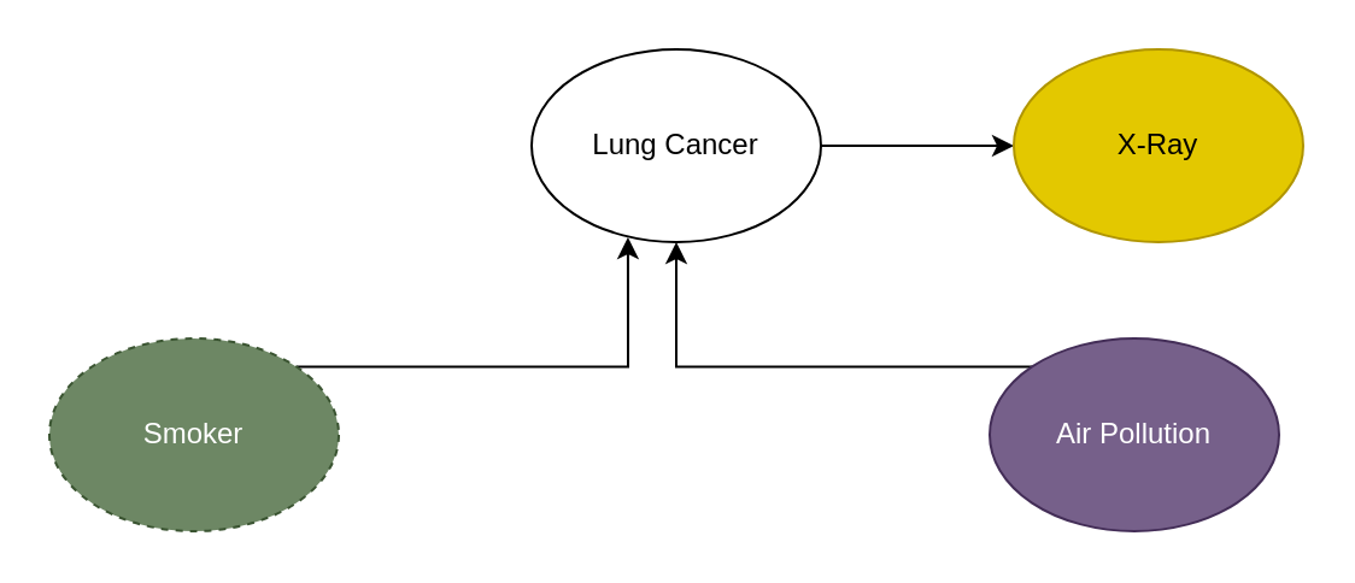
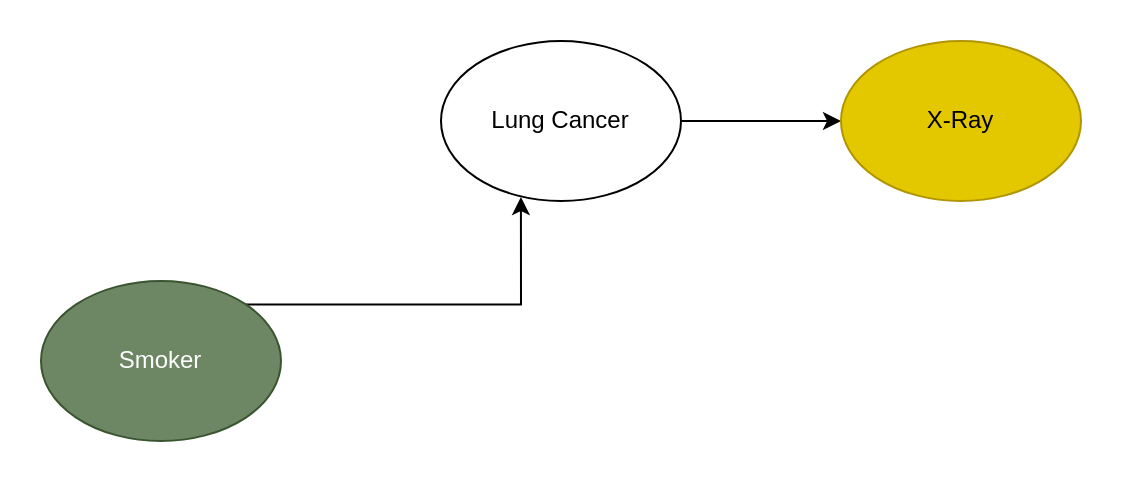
  <mxCell id="0" />
  <mxCell id="1" parent="0" />
  <mxCell id="2" style="edgeStyle=orthogonalEdgeStyle;rounded=0;orthogonalLoop=1;jettySize=auto;html=1;entryX=0;entryY=0.5;entryDx=0;entryDy=0;" edge="1" parent="1" source="3" target="8"><mxGeometry relative="1" as="geometry" /></mxCell>
  <mxCell id="3" value="Lung Cancer" style="ellipse;whiteSpace=wrap;html=1;" vertex="1" parent="1"><mxGeometry x="220" y="20" width="120" height="80" as="geometry" /></mxCell>
- <mxCell id="4" style="edgeStyle=orthogonalEdgeStyle;rounded=0;orthogonalLoop=1;jettySize=auto;html=1;exitX=0;exitY=0;exitDx=0;exitDy=0;" edge="1" parent="1" source="5" target="3"><mxGeometry relative="1" as="geometry" /></mxCell>
- <mxCell id="5" value="Air Pollution" style="ellipse;whiteSpace=wrap;html=1;fillColor=#76608a;fontColor=#ffffff;strokeColor=#432D57;" vertex="1" parent="1"><mxGeometry x="410" y="140" width="120" height="80" as="geometry" /></mxCell>
  <mxCell id="6" style="edgeStyle=orthogonalEdgeStyle;rounded=0;orthogonalLoop=1;jettySize=auto;html=1;exitX=1;exitY=0;exitDx=0;exitDy=0;entryX=0.333;entryY=0.975;entryDx=0;entryDy=0;entryPerimeter=0;" edge="1" parent="1" source="7" target="3"><mxGeometry relative="1" as="geometry" /></mxCell>
- <mxCell id="7" value="Smoker" style="ellipse;whiteSpace=wrap;html=1;fillColor=#6d8764;fontColor=#ffffff;strokeColor=#3A5431;dashed=1;" vertex="1" parent="1"><mxGeometry x="20" y="140" width="120" height="80" as="geometry" /></mxCell>
+ <mxCell id="7" value="Smoker" style="ellipse;whiteSpace=wrap;html=1;fillColor=#6d8764;fontColor=#ffffff;strokeColor=#3A5431;" vertex="1" parent="1"><mxGeometry x="20" y="140" width="120" height="80" as="geometry" /></mxCell>
  <mxCell id="8" value="X-Ray" style="ellipse;whiteSpace=wrap;html=1;fillColor=#e3c800;fontColor=#000000;strokeColor=#B09500;" vertex="1" parent="1"><mxGeometry x="420" y="20" width="120" height="80" as="geometry" /></mxCell>
